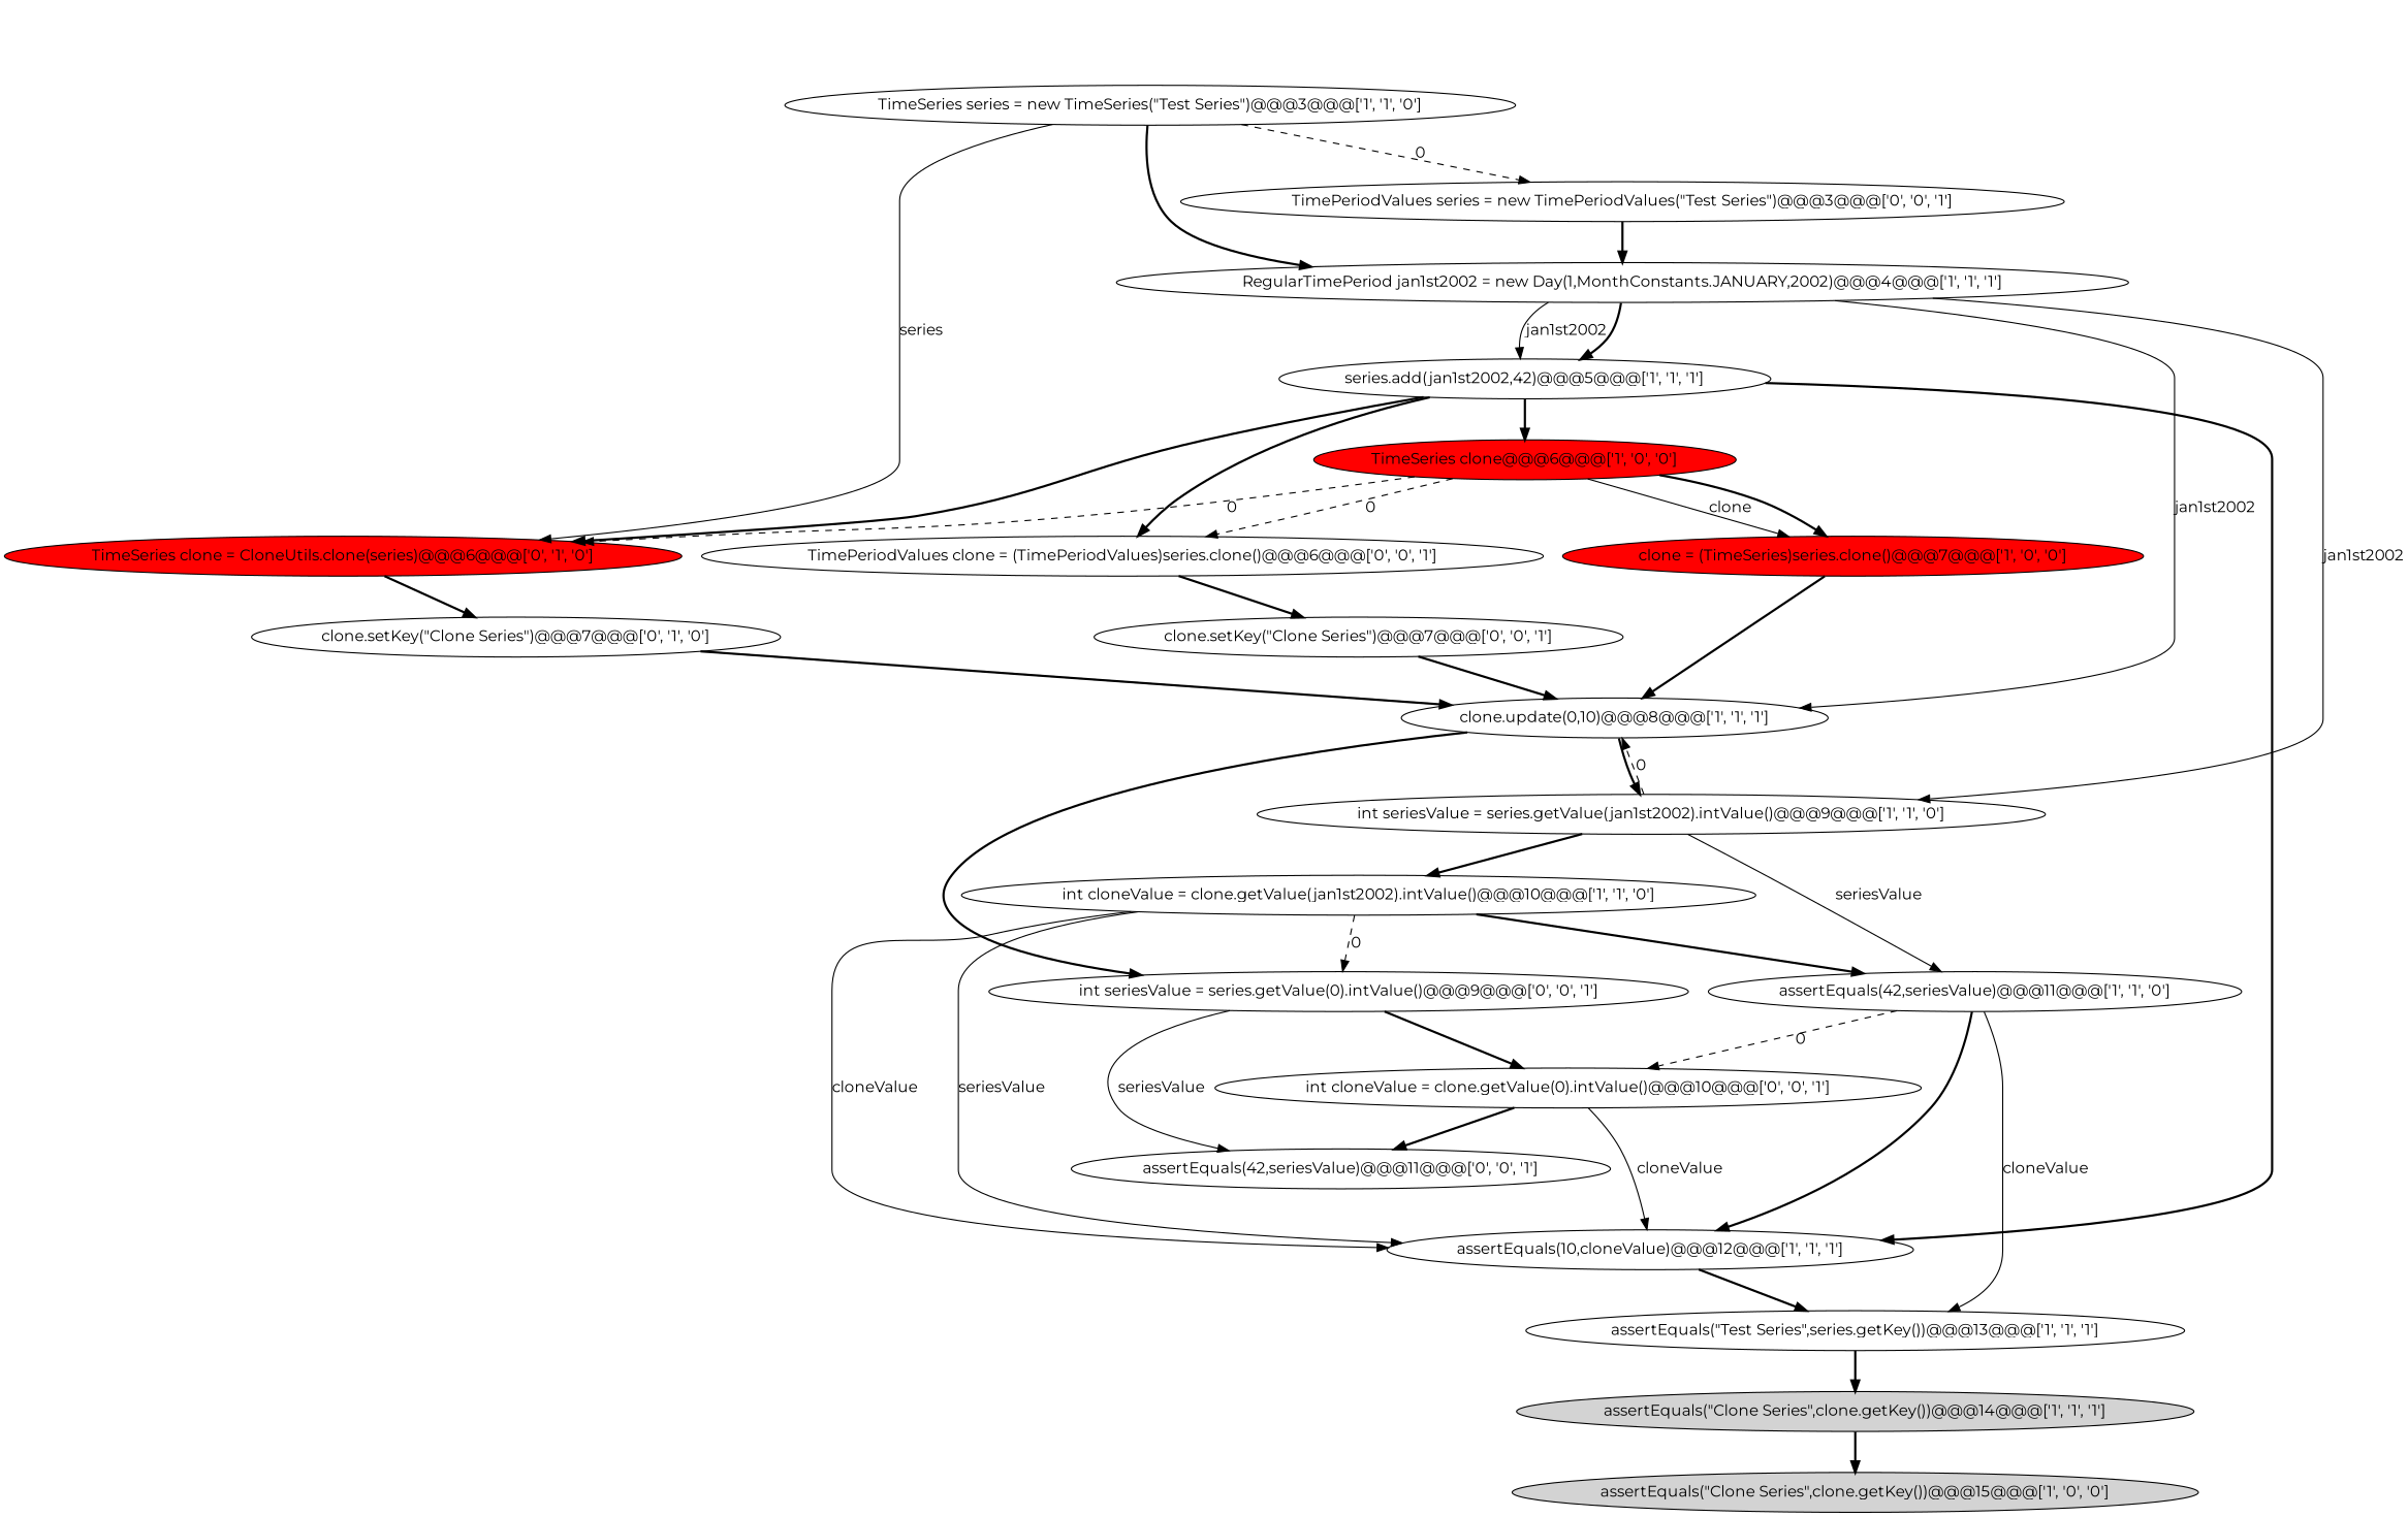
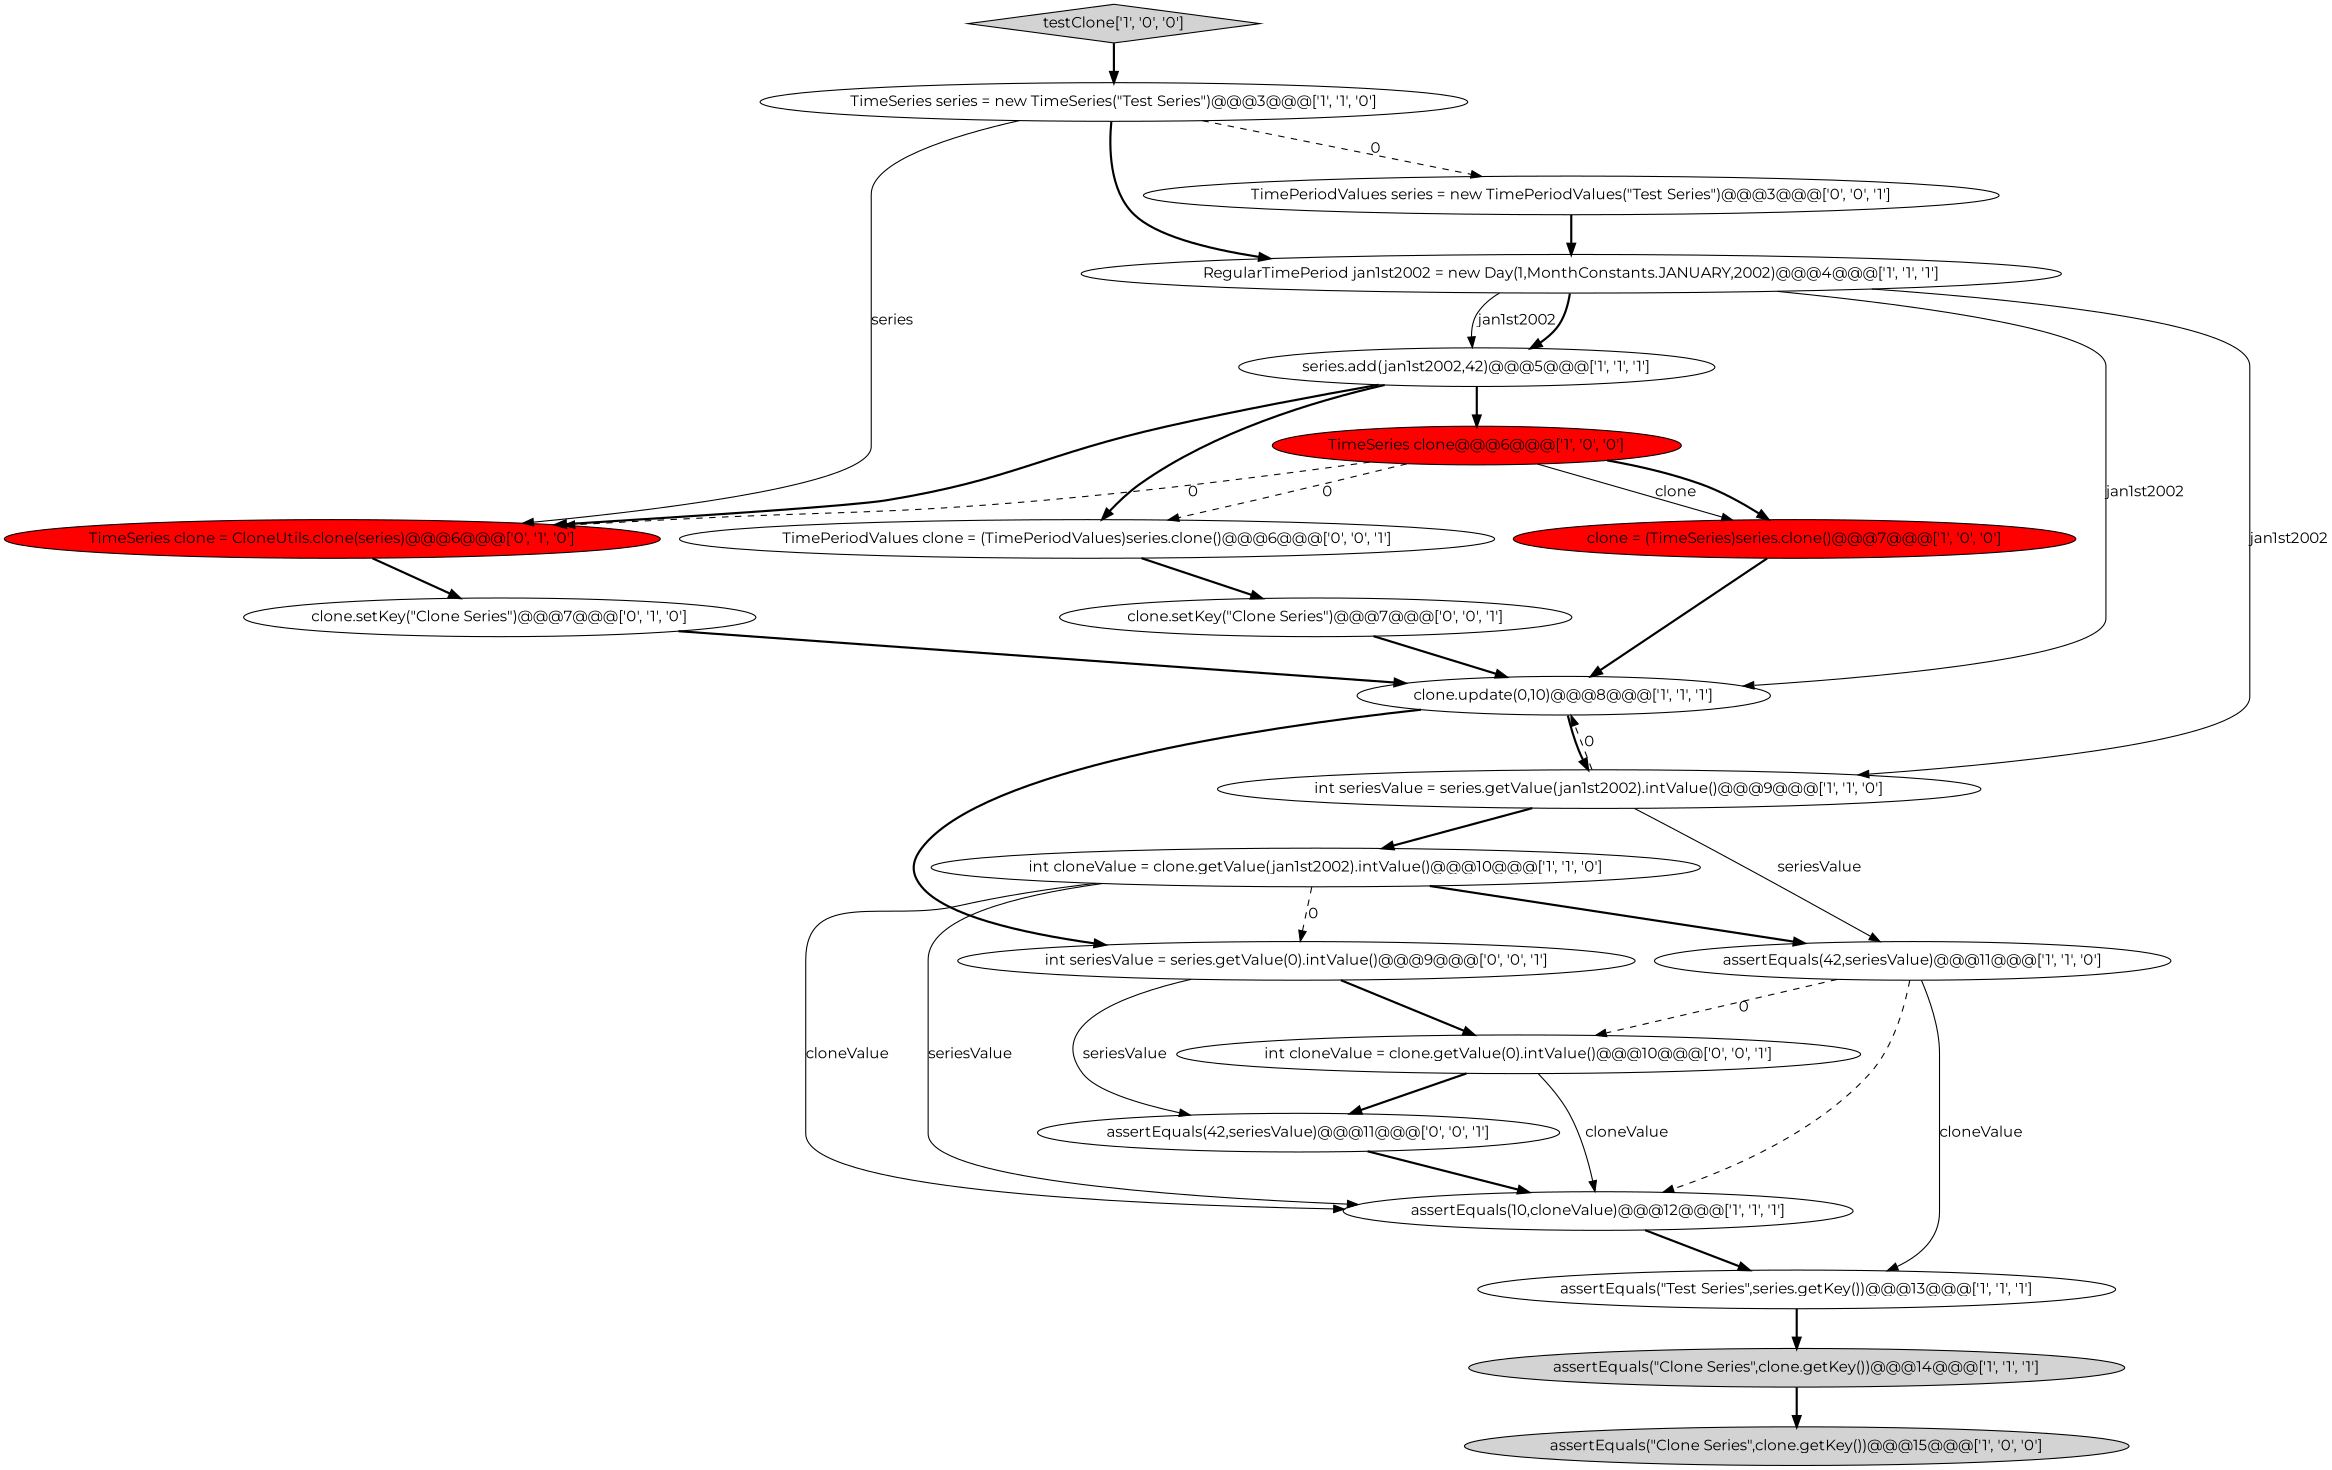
  digraph {
    fontname=Montserrat
    node [fillcolor=white fontname=Montserrat shape=ellipse style=filled]
    edge [fontname=Montserrat style=bold]
    n1 [fillcolor=lightgray label="assertEquals(\"Clone Series\",clone.getKey())@@@14@@@['1', '1', '1']"]
    n2 [fillcolor=lightgray label="assertEquals(\"Clone Series\",clone.getKey())@@@15@@@['1', '0', '0']"]
    n3 [fillcolor=red label="TimeSeries clone@@@6@@@['1', '0', '0']"]
    n4 [label="TimePeriodValues clone = (TimePeriodValues)series.clone()@@@6@@@['0', '0', '1']"]
    n5 [fillcolor=red label="clone = (TimeSeries)series.clone()@@@7@@@['1', '0', '0']"]
    n6 [fillcolor=red label="TimeSeries clone = CloneUtils.clone(series)@@@6@@@['0', '1', '0']"]
    n7 [label="clone.setKey(\"Clone Series\")@@@7@@@['0', '0', '1']"]
    n8 [label="clone.update(0,10)@@@8@@@['1', '1', '1']"]
    n9 [label="clone.setKey(\"Clone Series\")@@@7@@@['0', '1', '0']"]
    n10 [label="TimeSeries series = new TimeSeries(\"Test Series\")@@@3@@@['1', '1', '0']"]
    n11 [label="RegularTimePeriod jan1st2002 = new Day(1,MonthConstants.JANUARY,2002)@@@4@@@['1', '1', '1']"]
    n12 [label="TimePeriodValues series = new TimePeriodValues(\"Test Series\")@@@3@@@['0', '0', '1']"]
    n13 [label="assertEquals(42,seriesValue)@@@11@@@['1', '1', '0']"]
    n14 [label="int cloneValue = clone.getValue(0).intValue()@@@10@@@['0', '0', '1']"]
    n15 [label="assertEquals(\"Test Series\",series.getKey())@@@13@@@['1', '1', '1']"]
    n16 [label="assertEquals(10,cloneValue)@@@12@@@['1', '1', '1']"]
    n17 [label="assertEquals(42,seriesValue)@@@11@@@['0', '0', '1']"]
    n18 [label="int cloneValue = clone.getValue(jan1st2002).intValue()@@@10@@@['1', '1', '0']"]
    n19 [label="int seriesValue = series.getValue(0).intValue()@@@9@@@['0', '0', '1']"]
+   n20 [fillcolor=lightgray label="testClone['1', '0', '0']" shape=diamond]
    n21 [label="series.add(jan1st2002,42)@@@5@@@['1', '1', '1']"]
    n22 [label="int seriesValue = series.getValue(jan1st2002).intValue()@@@9@@@['1', '1', '0']"]
    n1 -> n2
    n3 -> n4 [label=0 style=dashed]
    n3 -> n5 [label=clone style=solid]
    n3 -> n5
    n3 -> n6 [label=0 style=dashed]
    n4 -> n7
    n5 -> n8
    n6 -> n9
    n7 -> n8
    n8 -> n19
    n8 -> n22
    n9 -> n8
    n10 -> n6 [label=series style=solid]
    n10 -> n11
    n10 -> n12 [label=0 style=dashed]
    n11 -> n8 [label=jan1st2002 style=solid]
    n11 -> n21 [label=jan1st2002 style=solid]
    n11 -> n21
    n11 -> n22 [label=jan1st2002 style=solid]
    n12 -> n11
    n13 -> n14 [label=0 style=dashed]
    n13 -> n15 [label=cloneValue style=solid]
-   n13 -> n16
+   n13 -> n16 [style=dashed]
    n14 -> n16 [label=cloneValue style=solid]
    n14 -> n17
    n15 -> n1
    n16 -> n15
-   n21 -> n16
+   n17 -> n16
    n18 -> n13
    n18 -> n16 [label=seriesValue style=solid]
    n18 -> n16 [label=cloneValue style=solid]
    n18 -> n19 [label=0 style=dashed]
    n19 -> n14
    n19 -> n17 [label=seriesValue style=solid]
+   n20 -> n10
    n21 -> n3
    n21 -> n4
    n21 -> n6
    n22 -> n8 [label=0 style=dashed]
    n22 -> n13 [label=seriesValue style=solid]
    n22 -> n18
  }
